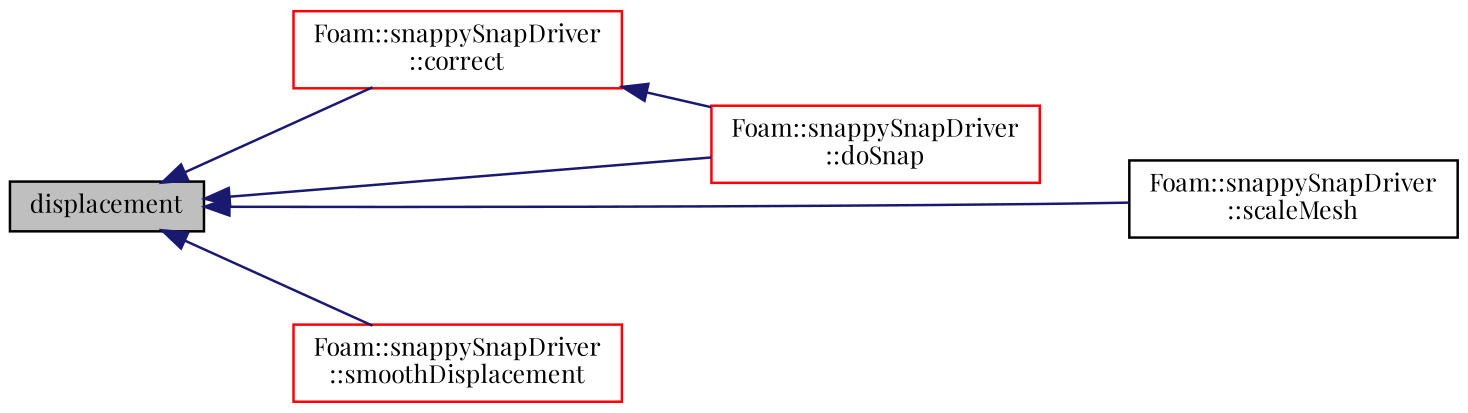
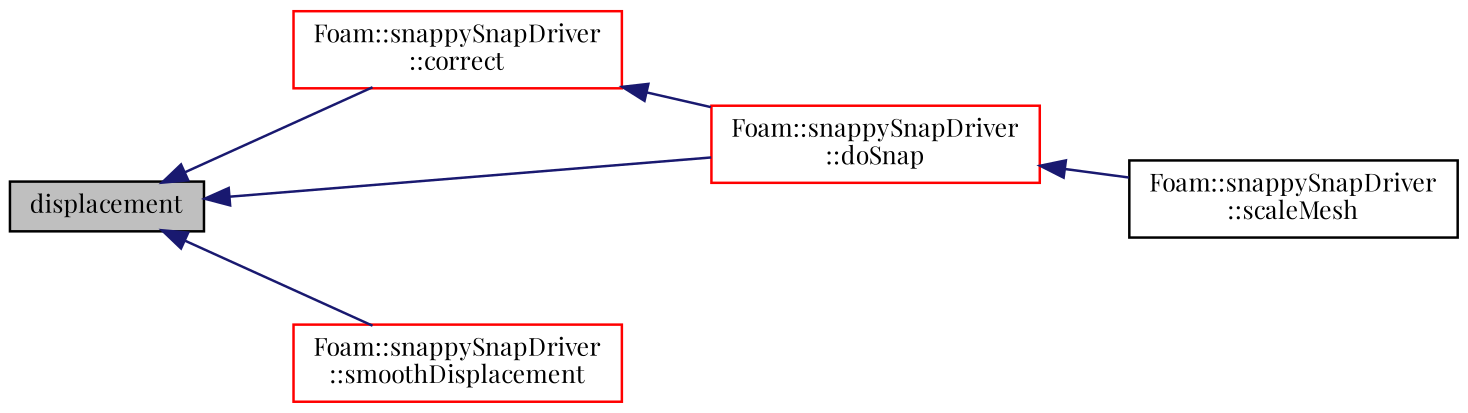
  digraph {
    fontname="Playfair Display"
    rankdir=LR
    node [color=red fontname="Playfair Display" fontsize=10 shape=record]
    edge [color=midnightblue dir=back fontname="Playfair Display" fontsize=10 labelfontname=Helvetica labelfontsize=10 style=solid]
    n1 [color=black fillcolor=grey75 fontcolor=black height=0.2 label=displacement style=filled width=0.4]
    n2 [height=0.2 label="Foam::snappySnapDriver\l::correct" width=0.4]
    n3 [height=0.2 label="Foam::snappySnapDriver\l::doSnap" width=0.4]
    n4 [color=black height=0.2 label="Foam::snappySnapDriver\l::scaleMesh" width=0.4]
    n5 [height=0.2 label="Foam::snappySnapDriver\l::smoothDisplacement" width=0.4]
    n1 -> n2
    n1 -> n3
-   n1 -> n4
+   n3 -> n4
    n1 -> n5
    n2 -> n3
  }
